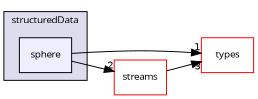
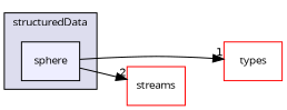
  digraph {
    compound=true
    fontname="Open Sans"
    rankdir=LR
    node [fillcolor=white fontname="Open Sans" fontsize=10 shape=box style=filled color=red]
    edge [fontname="Open Sans" labeldistance=1.5 labelfontname=Helvetica labelfontsize=10]
    n1 [fillcolor="#eeeeff" label=sphere pencolor=black color=""]
    n2 [label=types]
    n3 [label=streams]
    subgraph cluster_1 {
      bgcolor="#ddddee"
      fontsize=10
      label=structuredData
      pencolor=black
      n1
    }
    n1 -> n2 [headlabel=1]
    n1 -> n3 [headlabel=2]
-   n3 -> n2 [headlabel=3]
  }
